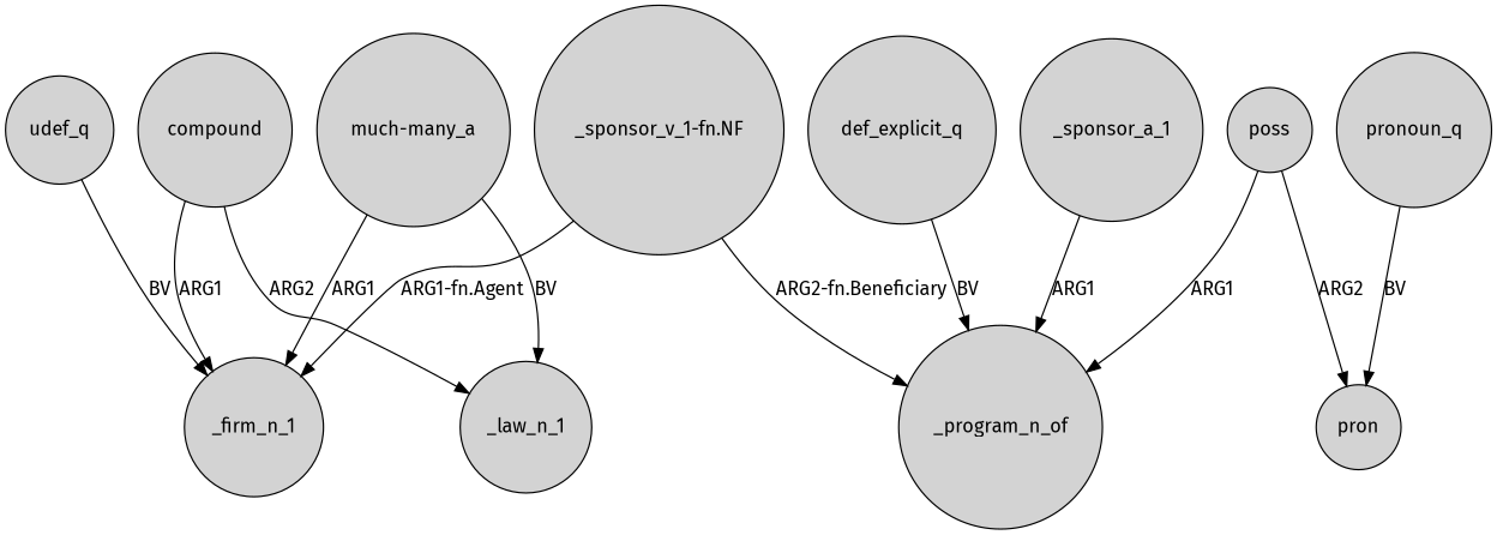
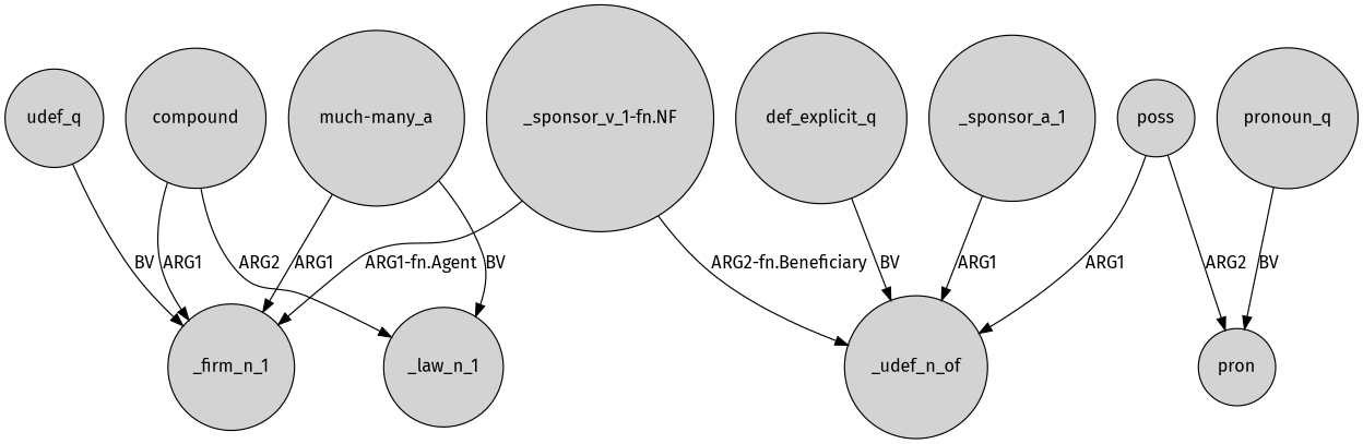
  digraph {
    fontname="Fira Sans"
    node [fontname="Fira Sans" shape=circle style=filled]
    edge [fontname="Fira Sans"]
    udef_q
    _firm_n_1
    def_explicit_q
-   _program_n_of
+   _program_n_of [label=_udef_n_of]
    n5 [label=_sponsor_a_1]
    "_sponsor_v_1-fn.NF"
    poss
    pron
    "much-many_a"
    _law_n_1
    compound
    pronoun_q
    udef_q -> _firm_n_1 [label=BV]
    def_explicit_q -> _program_n_of [label=BV]
    n5 -> _program_n_of [label=ARG1]
    "_sponsor_v_1-fn.NF" -> _firm_n_1 [label="ARG1-fn.Agent"]
    "_sponsor_v_1-fn.NF" -> _program_n_of [label="ARG2-fn.Beneficiary"]
    poss -> _program_n_of [label=ARG1]
    poss -> pron [label=ARG2]
    "much-many_a" -> _firm_n_1 [label=ARG1]
    "much-many_a" -> _law_n_1 [label=BV]
    compound -> _firm_n_1 [label=ARG1]
    compound -> _law_n_1 [label=ARG2]
    pronoun_q -> pron [label=BV]
  }
